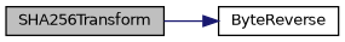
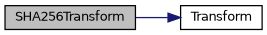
  digraph {
    rankdir=LR
    fontname="DejaVu Sans"
    node [color=black fontname="DejaVu Sans" fontsize=10 shape=record style=filled]
    n1 [fillcolor=grey75 fontcolor=black height=0.2 label=SHA256Transform width=0.4]
-   n2 [fillcolor=white height=0.2 label=ByteReverse width=0.4]
+   n2 [fillcolor=white height=0.2 label=Transform width=0.4]
    n1 -> n2 [color=midnightblue fontname="DejaVu Sans" fontsize=10 labelfontname=Helvetica labelfontsize=10 style=solid]
  }
